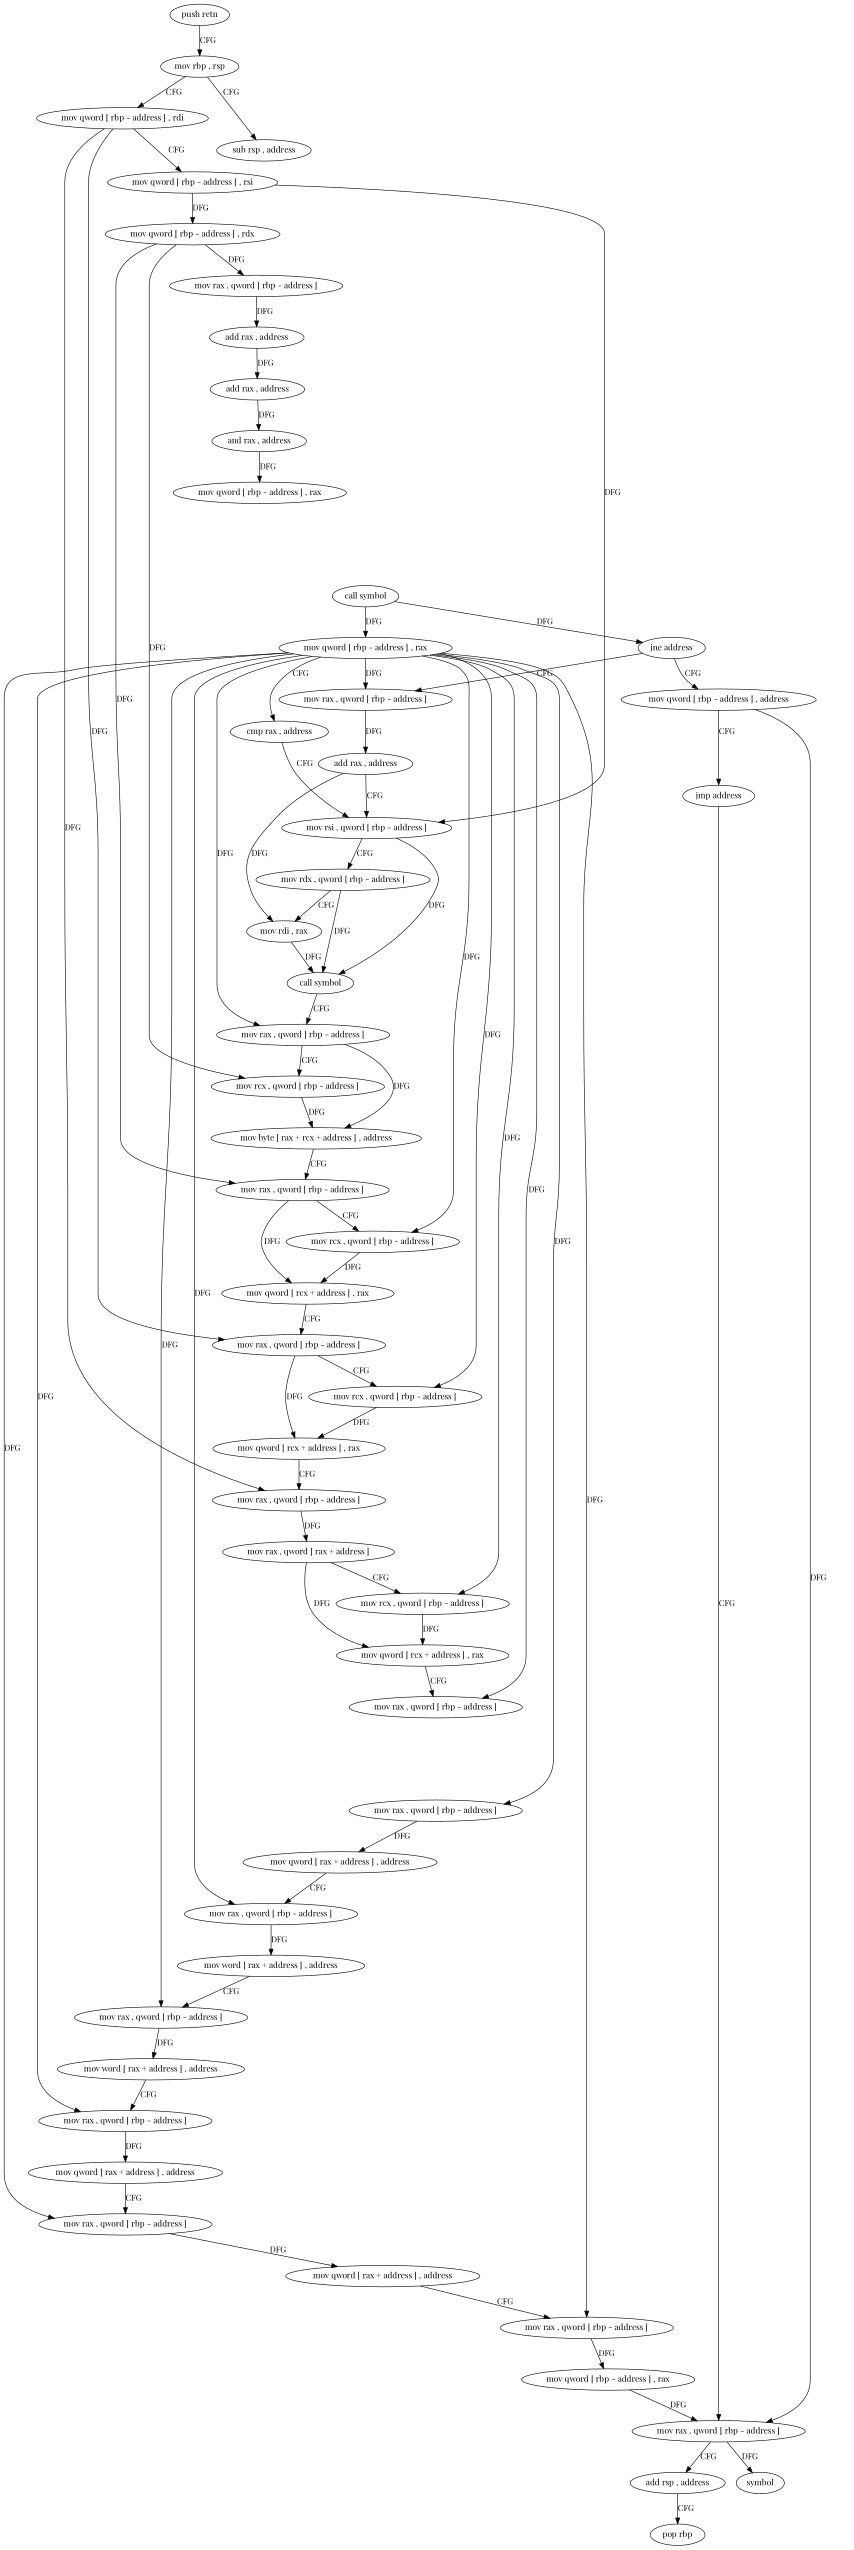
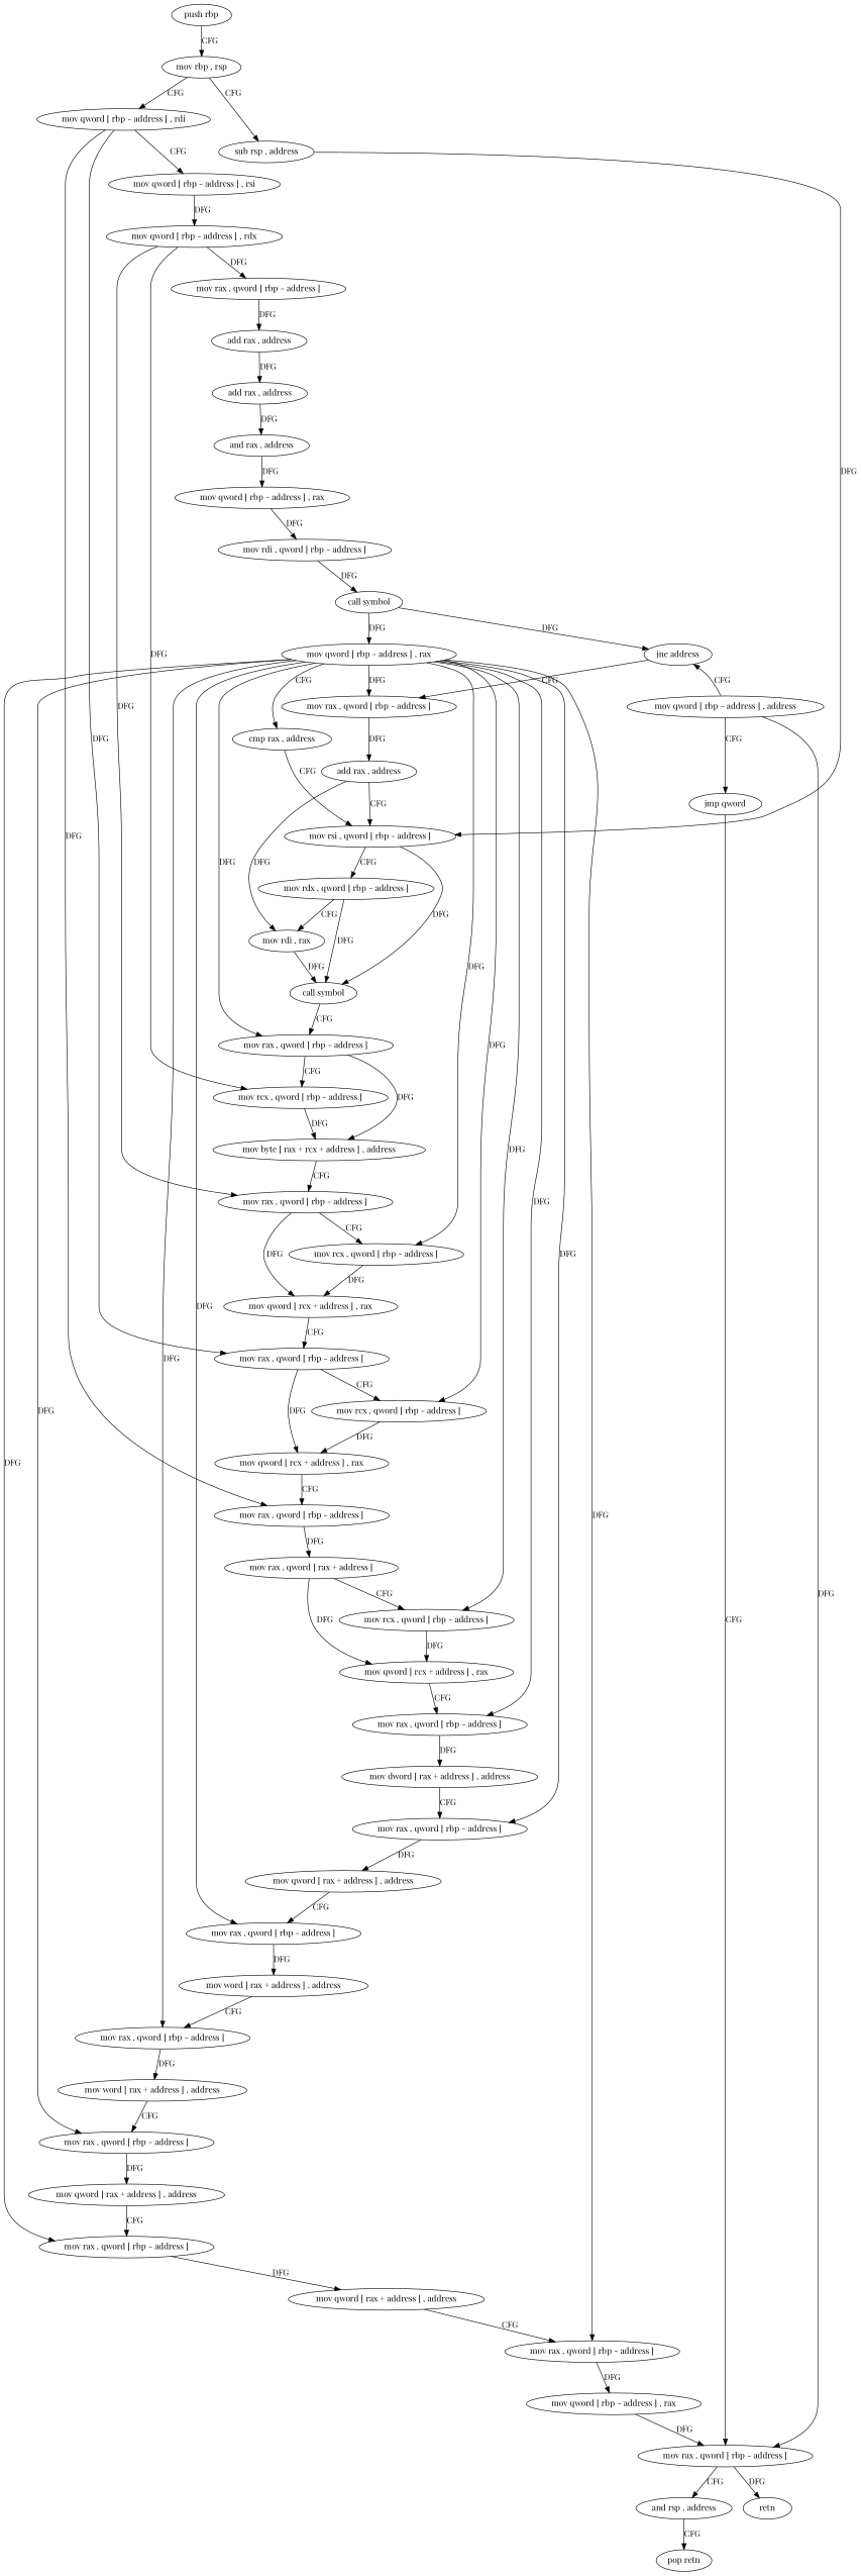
  digraph {
    fontname="Playfair Display"
    node [fontname="Playfair Display"]
    edge [fontname="Playfair Display"]
-   n1 [label="push retn"]
+   n1 [label="push rbp"]
    n2 [label="mov rbp , rsp"]
    n3 [label="sub rsp , address"]
    n4 [label="mov qword [ rbp - address ] , rdi"]
    n5 [label="mov qword [ rbp - address ] , rsi"]
    n6 [label="mov rax , qword [ rbp - address ]"]
    n7 [label="mov rax , qword [ rbp - address ]"]
    n8 [label="mov qword [ rbp - address ] , rdx"]
    n9 [label="mov rsi , qword [ rbp - address ]"]
    n10 [label="mov rcx , qword [ rbp - address ]"]
    n11 [label="mov qword [ rcx + address ] , rax"]
    n12 [label="mov rax , qword [ rax + address ]"]
    n13 [label="mov rax , qword [ rbp - address ]"]
    n14 [label="mov rcx , qword [ rbp - address ]"]
    n15 [label="mov rax , qword [ rbp - address ]"]
    n16 [label="mov rdx , qword [ rbp - address ]"]
    n17 [label="call symbol"]
    n18 [label="add rax , address"]
    n19 [label="mov rdi , rax"]
    n20 [label="mov byte [ rax + rcx + address ] , address"]
    n21 [label="mov rcx , qword [ rbp - address ]"]
    n22 [label="mov qword [ rcx + address ] , rax"]
    n23 [label="add rax , address"]
    n24 [label="and rax , address"]
    n25 [label="mov qword [ rbp - address ] , rax"]
+   n26 [label="mov rdi , qword [ rbp - address ]"]
    n27 [label="call symbol"]
    n28 [label="mov qword [ rbp - address ] , rax"]
    n29 [label="jne address"]
    n30 [label="cmp rax , address"]
    n31 [label="mov rax , qword [ rbp - address ]"]
    n32 [label="mov rax , qword [ rbp - address ]"]
    n33 [label="mov rcx , qword [ rbp - address ]"]
    n34 [label="mov rax , qword [ rbp - address ]"]
    n35 [label="mov rax , qword [ rbp - address ]"]
    n36 [label="mov rax , qword [ rbp - address ]"]
    n37 [label="mov rax , qword [ rbp - address ]"]
    n38 [label="mov rax , qword [ rbp - address ]"]
    n39 [label="mov rax , qword [ rbp - address ]"]
    n40 [label="mov rax , qword [ rbp - address ]"]
    n41 [label="mov qword [ rbp - address ] , address"]
    n42 [label="add rax , address"]
    n43 [label="mov qword [ rcx + address ] , rax"]
+   n44 [label="mov dword [ rax + address ] , address"]
    n45 [label="mov qword [ rax + address ] , address"]
    n46 [label="mov word [ rax + address ] , address"]
    n47 [label="mov word [ rax + address ] , address"]
    n48 [label="mov qword [ rax + address ] , address"]
    n49 [label="mov qword [ rax + address ] , address"]
    n50 [label="mov qword [ rbp - address ] , rax"]
    n51 [label="mov rax , qword [ rbp - address ]"]
-   n52 [label="jmp address"]
-   n53 [label="add rsp , address"]
-   n54 [label=symbol]
-   n55 [label="pop rbp"]
+   n52 [label="jmp qword"]
+   n53 [label="and rsp , address"]
+   n54 [label=retn]
+   n55 [label="pop retn"]
    n1 -> n2 [label=CFG]
    n2 -> n3 [label=CFG]
    n2 -> n4 [label=CFG]
    n4 -> n5 [label=CFG]
    n4 -> n6 [label=DFG]
    n4 -> n7 [label=DFG]
    n5 -> n8 [label=DFG]
-   n5 -> n9 [label=DFG]
+   n3 -> n9 [label=DFG]
    n6 -> n10 [label=CFG]
    n6 -> n11 [label=DFG]
    n7 -> n12 [label=DFG]
    n8 -> n13 [label=DFG]
    n8 -> n14 [label=DFG]
    n8 -> n15 [label=DFG]
    n9 -> n16 [label=CFG]
    n9 -> n17 [label=DFG]
    n10 -> n11 [label=DFG]
    n11 -> n7 [label=CFG]
    n12 -> n33 [label=CFG]
    n12 -> n43 [label=DFG]
    n13 -> n18 [label=DFG]
    n14 -> n20 [label=DFG]
    n15 -> n21 [label=CFG]
    n15 -> n22 [label=DFG]
    n16 -> n17 [label=DFG]
    n16 -> n19 [label=CFG]
    n17 -> n32 [label=CFG]
    n18 -> n23 [label=DFG]
    n19 -> n17 [label=DFG]
    n20 -> n15 [label=CFG]
    n21 -> n22 [label=DFG]
    n22 -> n6 [label=CFG]
    n23 -> n24 [label=DFG]
    n24 -> n25 [label=DFG]
+   n25 -> n26 [label=DFG]
+   n26 -> n27 [label=DFG]
    n27 -> n28 [label=DFG]
    n27 -> n29 [label=DFG]
    n28 -> n10 [label=DFG]
    n28 -> n21 [label=DFG]
    n28 -> n30 [label=CFG]
    n28 -> n31 [label=DFG]
    n28 -> n32 [label=DFG]
    n28 -> n33 [label=DFG]
    n28 -> n34 [label=DFG]
    n28 -> n35 [label=DFG]
    n28 -> n36 [label=DFG]
    n28 -> n37 [label=DFG]
    n28 -> n38 [label=DFG]
    n28 -> n39 [label=DFG]
    n28 -> n40 [label=DFG]
    n29 -> n31 [label=CFG]
-   n29 -> n41 [label=CFG]
+   n41 -> n29 [label=CFG]
    n30 -> n9 [label=CFG]
    n31 -> n42 [label=DFG]
    n32 -> n14 [label=CFG]
    n32 -> n20 [label=DFG]
    n33 -> n43 [label=DFG]
+   n34 -> n44 [label=DFG]
    n35 -> n45 [label=DFG]
    n36 -> n46 [label=DFG]
    n37 -> n47 [label=DFG]
    n38 -> n48 [label=DFG]
    n39 -> n49 [label=DFG]
    n40 -> n50 [label=DFG]
    n41 -> n51 [label=DFG]
    n41 -> n52 [label=CFG]
    n42 -> n9 [label=CFG]
    n42 -> n19 [label=DFG]
    n43 -> n34 [label=CFG]
+   n44 -> n35 [label=CFG]
    n45 -> n36 [label=CFG]
    n46 -> n37 [label=CFG]
    n47 -> n38 [label=CFG]
    n48 -> n39 [label=CFG]
    n49 -> n40 [label=CFG]
    n50 -> n51 [label=DFG]
    n51 -> n53 [label=CFG]
    n51 -> n54 [label=DFG]
    n52 -> n51 [label=CFG]
    n53 -> n55 [label=CFG]
  }
